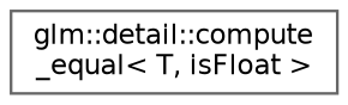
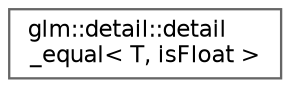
  digraph {
    rankdir=LR
-   n1 [color=grey40 fillcolor=white fontname=Helvetica fontsize=10 height=0.2 label="glm::detail::compute\l_equal\< T, isFloat \>" shape=box style=filled width=0.4]
+   n1 [color=grey40 fillcolor=white fontname=Helvetica fontsize=10 height=0.2 label="glm::detail::detail\l_equal\< T, isFloat \>" shape=box style=filled width=0.4]
  }
